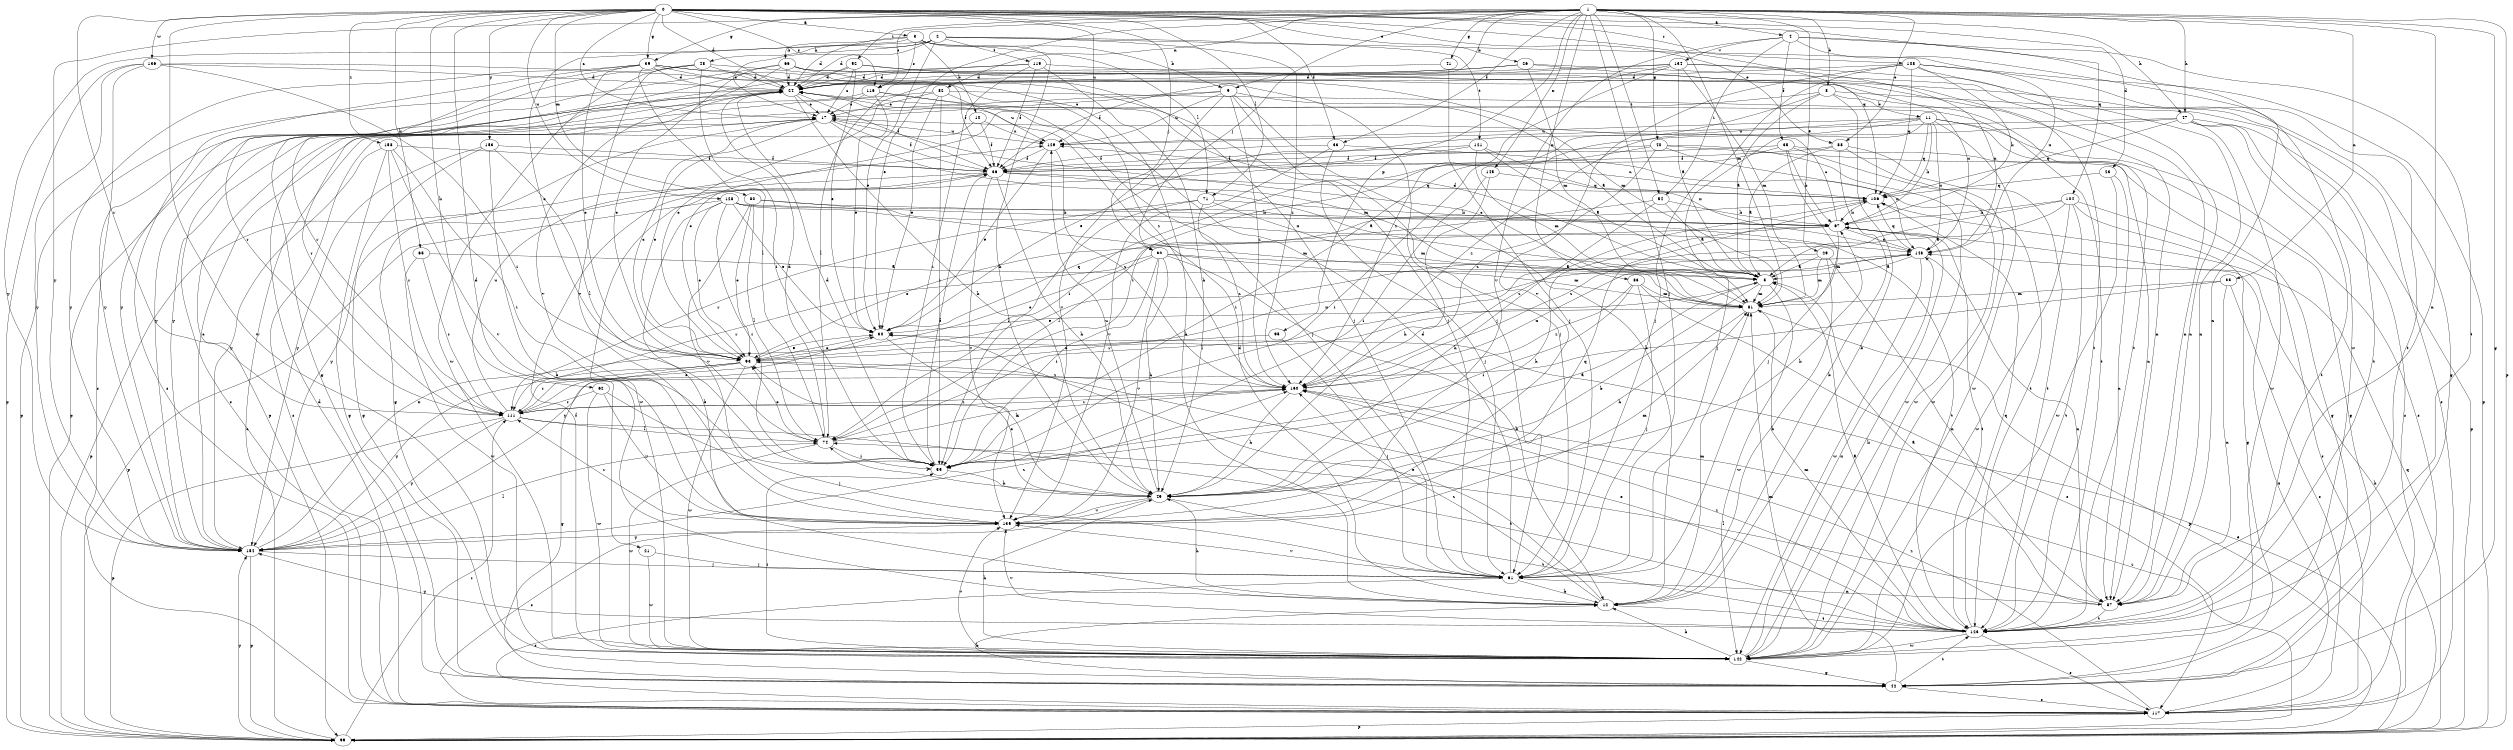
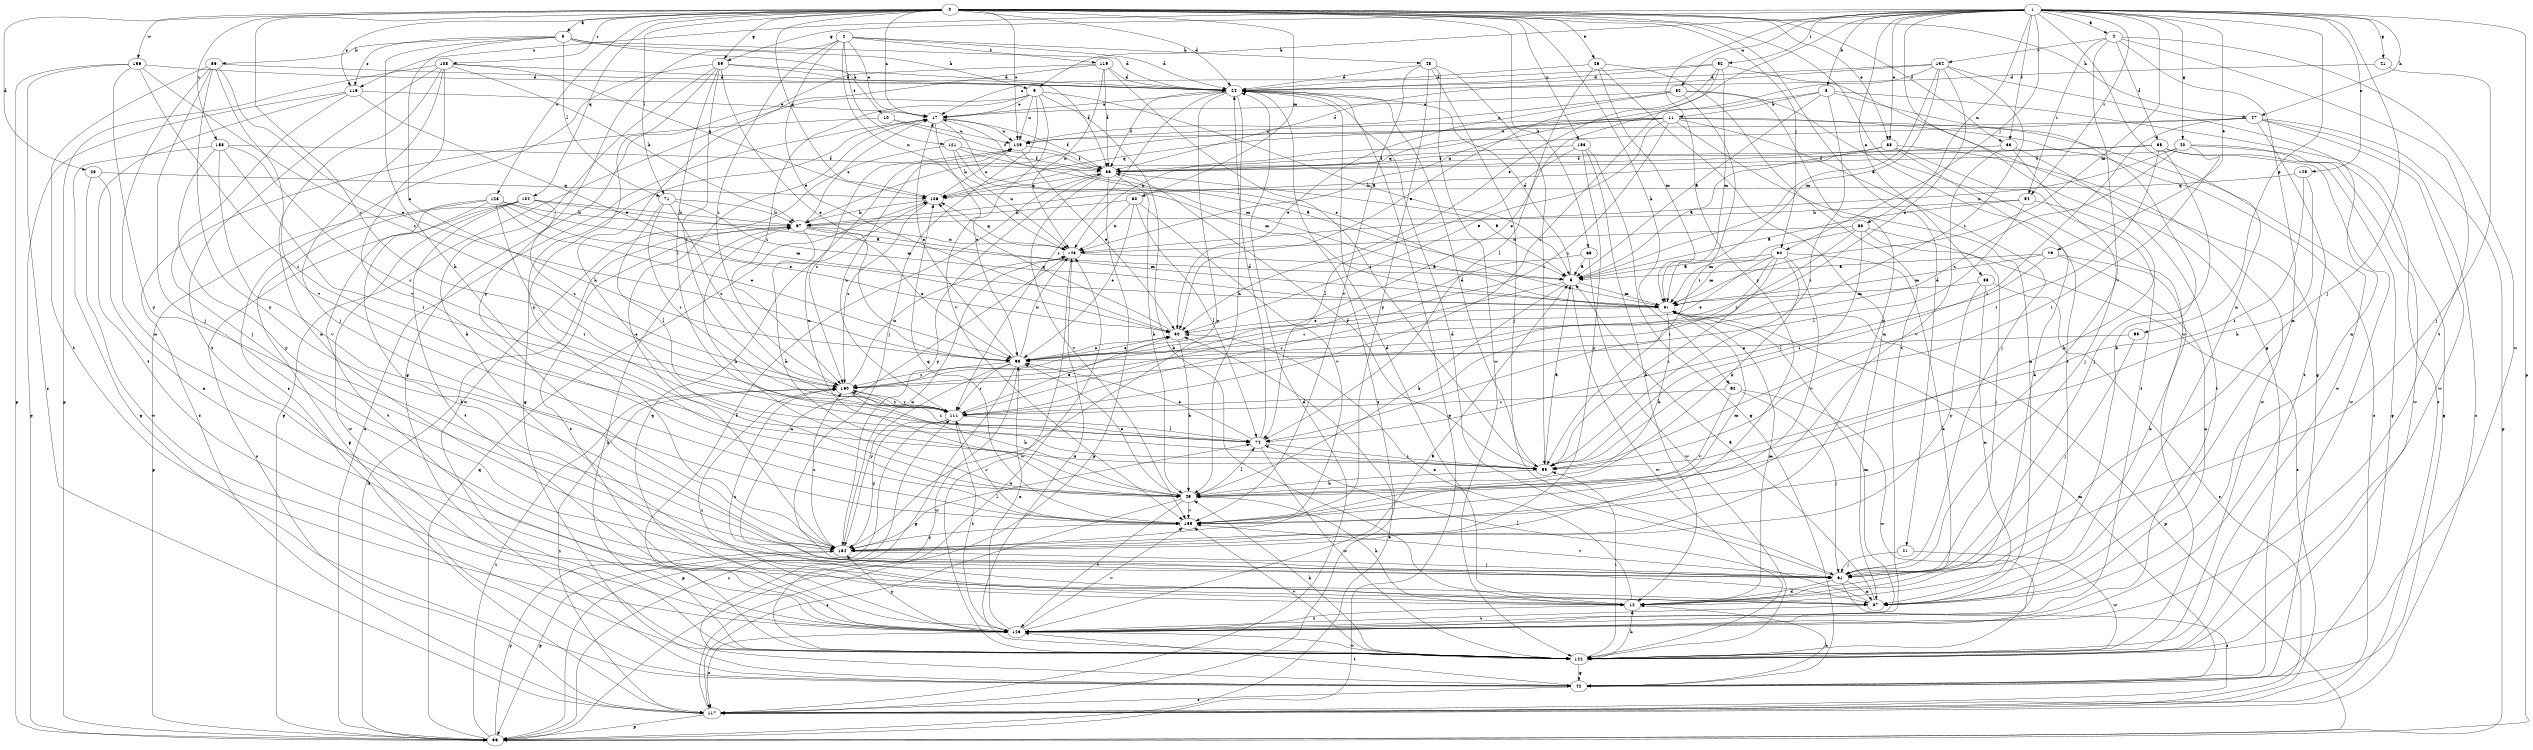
  strict digraph {
    0
    3
    17
    21
    23
    24
    26
    33
    39
    47
    60
    62
    65
    71
    80
    88
    104
    106
    108
    111
    116
    128
    129
    136
    142
    153
    158
    9
    10
    49
    66
    93
    42
    81
    36
    61
    87
    99
    154
    117
    123
    74
    135
    12
    55
    5
    160
    67
    148
    30
    1
    4
    8
    29
    40
    41
    52
    54
    82
    83
    85
    95
    145
    35
    134
    11
    2
    48
    119
    121
    0 -> 3 [label=a]
    0 -> 17 [label=c]
    0 -> 21 [label=d]
    0 -> 23 [label=d]
    0 -> 24 [label=d]
    0 -> 26 [label=e]
    0 -> 33 [label=f]
    0 -> 39 [label=g]
    0 -> 47 [label=h]
    0 -> 60 [label=j]
    0 -> 62 [label=k]
    0 -> 65 [label=k]
    0 -> 71 [label=l]
    0 -> 80 [label=m]
    0 -> 88 [label=o]
    0 -> 104 [label=q]
    0 -> 106 [label=q]
    0 -> 108 [label=r]
    0 -> 111 [label=r]
    0 -> 116 [label=s]
    0 -> 128 [label=u]
    0 -> 129 [label=u]
    0 -> 136 [label=w]
    0 -> 142 [label=w]
    0 -> 153 [label=y]
    0 -> 158 [label=z]
    3 -> 24 [label=d]
    3 -> 71 [label=l]
    3 -> 116 [label=s]
    3 -> 9 [label=b]
    3 -> 10 [label=b]
    3 -> 49 [label=h]
    3 -> 66 [label=k]
    3 -> 93 [label=o]
    17 -> 129 [label=u]
    17 -> 93 [label=o]
    17 -> 42 [label=g]
    17 -> 81 [label=m]
    17 -> 36 [label=f]
    21 -> 142 [label=w]
    21 -> 61 [label=j]
    23 -> 106 [label=q]
    23 -> 142 [label=w]
    23 -> 87 [label=n]
    24 -> 17 [label=c]
    24 -> 111 [label=r]
    24 -> 49 [label=h]
    24 -> 36 [label=f]
    24 -> 99 [label=p]
    24 -> 154 [label=y]
    24 -> 117 [label=s]
    26 -> 24 [label=d]
    26 -> 81 [label=m]
    26 -> 87 [label=n]
    26 -> 123 [label=t]
    26 -> 74 [label=l]
    33 -> 36 [label=f]
    33 -> 61 [label=j]
    33 -> 123 [label=t]
    33 -> 135 [label=v]
    39 -> 24 [label=d]
    39 -> 111 [label=r]
    39 -> 93 [label=o]
    39 -> 36 [label=f]
-   39 -> 61 [label=j]
    39 -> 154 [label=y]
    39 -> 117 [label=s]
    39 -> 74 [label=l]
    39 -> 12 [label=b]
    47 -> 106 [label=q]
    47 -> 129 [label=u]
    47 -> 142 [label=w]
    47 -> 99 [label=p]
    47 -> 117 [label=s]
    47 -> 123 [label=t]
    47 -> 55 [label=i]
    60 -> 111 [label=r]
    60 -> 49 [label=h]
    60 -> 93 [label=o]
    60 -> 81 [label=m]
    60 -> 135 [label=v]
    60 -> 12 [label=b]
    60 -> 55 [label=i]
    60 -> 5 [label=a]
    62 -> 111 [label=r]
    62 -> 142 [label=w]
    62 -> 61 [label=j]
    62 -> 135 [label=v]
    65 -> 111 [label=r]
    65 -> 142 [label=w]
    65 -> 5 [label=a]
    71 -> 111 [label=r]
    71 -> 81 [label=m]
    71 -> 74 [label=l]
    71 -> 160 [label=z]
    71 -> 67 [label=k]
    80 -> 93 [label=o]
    80 -> 74 [label=l]
    80 -> 135 [label=v]
    80 -> 67 [label=k]
    80 -> 148 [label=x]
    88 -> 142 [label=w]
    88 -> 36 [label=f]
    88 -> 123 [label=t]
    88 -> 12 [label=b]
    88 -> 5 [label=a]
    104 -> 142 [label=w]
    104 -> 42 [label=g]
    104 -> 117 [label=s]
    104 -> 123 [label=t]
    104 -> 5 [label=a]
    104 -> 160 [label=z]
    104 -> 67 [label=k]
    106 -> 129 [label=u]
    106 -> 160 [label=z]
    106 -> 67 [label=k]
    108 -> 24 [label=d]
    108 -> 106 [label=q]
    108 -> 61 [label=j]
    108 -> 87 [label=n]
    108 -> 99 [label=p]
    108 -> 123 [label=t]
    108 -> 135 [label=v]
    108 -> 67 [label=k]
    111 -> 129 [label=u]
    111 -> 99 [label=p]
    111 -> 154 [label=y]
    111 -> 123 [label=t]
    111 -> 74 [label=l]
    111 -> 160 [label=z]
    111 -> 30 [label=e]
    116 -> 17 [label=c]
    116 -> 61 [label=j]
    116 -> 99 [label=p]
    116 -> 123 [label=t]
    116 -> 30 [label=e]
    128 -> 93 [label=o]
    128 -> 81 [label=m]
    128 -> 99 [label=p]
    128 -> 123 [label=t]
    128 -> 12 [label=b]
    128 -> 55 [label=i]
    128 -> 67 [label=k]
    128 -> 30 [label=e]
    129 -> 36 [label=f]
    129 -> 160 [label=z]
    129 -> 30 [label=e]
    136 -> 24 [label=d]
    136 -> 99 [label=p]
    136 -> 154 [label=y]
    136 -> 117 [label=s]
    136 -> 55 [label=i]
    136 -> 160 [label=z]
    142 -> 49 [label=h]
    142 -> 42 [label=g]
    142 -> 36 [label=f]
    142 -> 135 [label=v]
    142 -> 12 [label=b]
    142 -> 55 [label=i]
    142 -> 67 [label=k]
    142 -> 148 [label=x]
    153 -> 42 [label=g]
    153 -> 36 [label=f]
    153 -> 154 [label=y]
    153 -> 74 [label=l]
    153 -> 12 [label=b]
    158 -> 111 [label=r]
    158 -> 42 [label=g]
    158 -> 36 [label=f]
    158 -> 154 [label=y]
    158 -> 135 [label=v]
    158 -> 55 [label=i]
    9 -> 17 [label=c]
    9 -> 129 [label=u]
    9 -> 61 [label=j]
    9 -> 99 [label=p]
    9 -> 135 [label=v]
    9 -> 12 [label=b]
    9 -> 5 [label=a]
    9 -> 160 [label=z]
    10 -> 129 [label=u]
    10 -> 36 [label=f]
    10 -> 117 [label=s]
    49 -> 129 [label=u]
    49 -> 93 [label=o]
    49 -> 117 [label=s]
    49 -> 123 [label=t]
    49 -> 74 [label=l]
    49 -> 135 [label=v]
    49 -> 67 [label=k]
    66 -> 24 [label=d]
    66 -> 93 [label=o]
    66 -> 61 [label=j]
    66 -> 87 [label=n]
    66 -> 154 [label=y]
    66 -> 123 [label=t]
    66 -> 135 [label=v]
    93 -> 17 [label=c]
    93 -> 111 [label=r]
    93 -> 142 [label=w]
    93 -> 42 [label=g]
    93 -> 154 [label=y]
    93 -> 160 [label=z]
    93 -> 148 [label=x]
    93 -> 30 [label=e]
    42 -> 81 [label=m]
    42 -> 117 [label=s]
    42 -> 123 [label=t]
    42 -> 12 [label=b]
    81 -> 17 [label=c]
    81 -> 49 [label=h]
    81 -> 99 [label=p]
    81 -> 30 [label=e]
    36 -> 106 [label=q]
    36 -> 49 [label=h]
    36 -> 99 [label=p]
    36 -> 154 [label=y]
    36 -> 135 [label=v]
    36 -> 5 [label=a]
    61 -> 24 [label=d]
    61 -> 87 [label=n]
    61 -> 117 [label=s]
    61 -> 135 [label=v]
-   61 -> 12 [label=b]
+   61 -> 12 [label=d]
    87 -> 123 [label=t]
    87 -> 74 [label=l]
    87 -> 5 [label=a]
    99 -> 17 [label=c]
    99 -> 106 [label=q]
    99 -> 111 [label=r]
    99 -> 154 [label=y]
    99 -> 160 [label=z]
    99 -> 67 [label=k]
    99 -> 30 [label=e]
    154 -> 17 [label=c]
    154 -> 61 [label=j]
    154 -> 99 [label=p]
    154 -> 74 [label=l]
    154 -> 160 [label=z]
    154 -> 148 [label=x]
    117 -> 24 [label=d]
    117 -> 99 [label=p]
    117 -> 160 [label=z]
    117 -> 148 [label=x]
    123 -> 106 [label=q]
    123 -> 142 [label=w]
    123 -> 93 [label=o]
    123 -> 81 [label=m]
    123 -> 154 [label=y]
    123 -> 117 [label=s]
    123 -> 135 [label=v]
    123 -> 5 [label=a]
    123 -> 160 [label=z]
    74 -> 24 [label=d]
    74 -> 142 [label=w]
    74 -> 93 [label=o]
    74 -> 55 [label=i]
    74 -> 160 [label=z]
    135 -> 106 [label=q]
    135 -> 111 [label=r]
    135 -> 81 [label=m]
    135 -> 154 [label=y]
    12 -> 24 [label=d]
    12 -> 49 [label=h]
    12 -> 81 [label=m]
    12 -> 123 [label=t]
    12 -> 160 [label=z]
    12 -> 30 [label=e]
    55 -> 24 [label=d]
    55 -> 49 [label=h]
    55 -> 36 [label=f]
    55 -> 5 [label=a]
    5 -> 24 [label=d]
    5 -> 111 [label=r]
    5 -> 142 [label=w]
    5 -> 49 [label=b]
    5 -> 81 [label=m]
    160 -> 111 [label=r]
    160 -> 49 [label=h]
    160 -> 148 [label=x]
    67 -> 17 [label=c]
    67 -> 49 [label=h]
    67 -> 93 [label=o]
    67 -> 81 [label=m]
    67 -> 123 [label=t]
    67 -> 148 [label=x]
    148 -> 106 [label=q]
    148 -> 142 [label=w]
    148 -> 87 [label=n]
    148 -> 5 [label=a]
    30 -> 106 [label=q]
    30 -> 49 [label=h]
    30 -> 93 [label=o]
    1 -> 33 [label=f]
    1 -> 39 [label=g]
    1 -> 47 [label=h]
    1 -> 60 [label=j]
    1 -> 88 [label=o]
    1 -> 116 [label=s]
    1 -> 9 [label=b]
    1 -> 42 [label=g]
    1 -> 81 [label=m]
    1 -> 61 [label=j]
    1 -> 87 [label=n]
    1 -> 99 [label=p]
    1 -> 154 [label=y]
    1 -> 30 [label=e]
    1 -> 4 [label=a]
    1 -> 8 [label=b]
    1 -> 29 [label=e]
    1 -> 40 [label=g]
    1 -> 41 [label=g]
    1 -> 52 [label=i]
    1 -> 54 [label=i]
    1 -> 82 [label=n]
    1 -> 83 [label=n]
    1 -> 85 [label=n]
    1 -> 95 [label=p]
    1 -> 145 [label=x]
    4 -> 142 [label=w]
    4 -> 87 [label=n]
    4 -> 123 [label=t]
    4 -> 135 [label=v]
    4 -> 54 [label=i]
    4 -> 35 [label=f]
    4 -> 134 [label=v]
    8 -> 93 [label=o]
    8 -> 117 [label=s]
    8 -> 12 [label=b]
    8 -> 55 [label=i]
    8 -> 5 [label=a]
    8 -> 11 [label=b]
    29 -> 81 [label=m]
    29 -> 87 [label=n]
    29 -> 74 [label=l]
    29 -> 12 [label=b]
    29 -> 5 [label=a]
    40 -> 142 [label=w]
    40 -> 42 [label=g]
    40 -> 36 [label=f]
    40 -> 55 [label=i]
    40 -> 160 [label=z]
    40 -> 148 [label=x]
    41 -> 24 [label=d]
    41 -> 61 [label=j]
    52 -> 17 [label=c]
    52 -> 24 [label=d]
    52 -> 111 [label=r]
    52 -> 42 [label=g]
    52 -> 81 [label=m]
    52 -> 30 [label=e]
    54 -> 49 [label=h]
    54 -> 74 [label=l]
    54 -> 5 [label=a]
    54 -> 67 [label=k]
    82 -> 17 [label=c]
    82 -> 129 [label=u]
    82 -> 154 [label=y]
    82 -> 123 [label=t]
    82 -> 55 [label=i]
    82 -> 30 [label=e]
    83 -> 81 [label=m]
    83 -> 61 [label=j]
    83 -> 117 [label=s]
    83 -> 55 [label=i]
    83 -> 160 [label=z]
+   83 -> 148 [label=x]
    85 -> 81 [label=m]
    85 -> 87 [label=n]
    85 -> 154 [label=y]
    85 -> 117 [label=s]
    95 -> 93 [label=o]
    95 -> 61 [label=j]
    145 -> 106 [label=q]
    145 -> 49 [label=h]
    145 -> 55 [label=i]
    35 -> 142 [label=w]
    35 -> 42 [label=g]
    35 -> 36 [label=f]
    35 -> 61 [label=j]
    35 -> 55 [label=i]
    35 -> 67 [label=k]
    134 -> 24 [label=d]
    134 -> 93 [label=o]
    134 -> 81 [label=m]
    134 -> 36 [label=f]
    134 -> 87 [label=n]
    134 -> 5 [label=a]
    134 -> 160 [label=z]
    134 -> 148 [label=x]
    11 -> 106 [label=q]
    11 -> 129 [label=u]
    11 -> 142 [label=w]
    11 -> 61 [label=j]
    11 -> 87 [label=n]
    11 -> 117 [label=s]
    11 -> 160 [label=z]
    11 -> 67 [label=k]
    11 -> 148 [label=x]
    11 -> 30 [label=e]
    2 -> 17 [label=c]
    2 -> 24 [label=d]
    2 -> 154 [label=y]
    2 -> 160 [label=z]
    2 -> 148 [label=x]
    2 -> 30 [label=e]
    2 -> 48 [label=h]
    2 -> 119 [label=t]
    2 -> 121 [label=t]
    48 -> 24 [label=d]
    48 -> 142 [label=w]
    48 -> 61 [label=j]
    48 -> 154 [label=y]
    48 -> 135 [label=v]
    48 -> 55 [label=i]
    119 -> 24 [label=d]
    119 -> 49 [label=h]
    119 -> 42 [label=g]
    119 -> 36 [label=f]
    119 -> 55 [label=i]
    119 -> 148 [label=x]
    121 -> 142 [label=w]
    121 -> 81 [label=m]
    121 -> 36 [label=f]
    121 -> 5 [label=a]
    121 -> 148 [label=x]
  }
